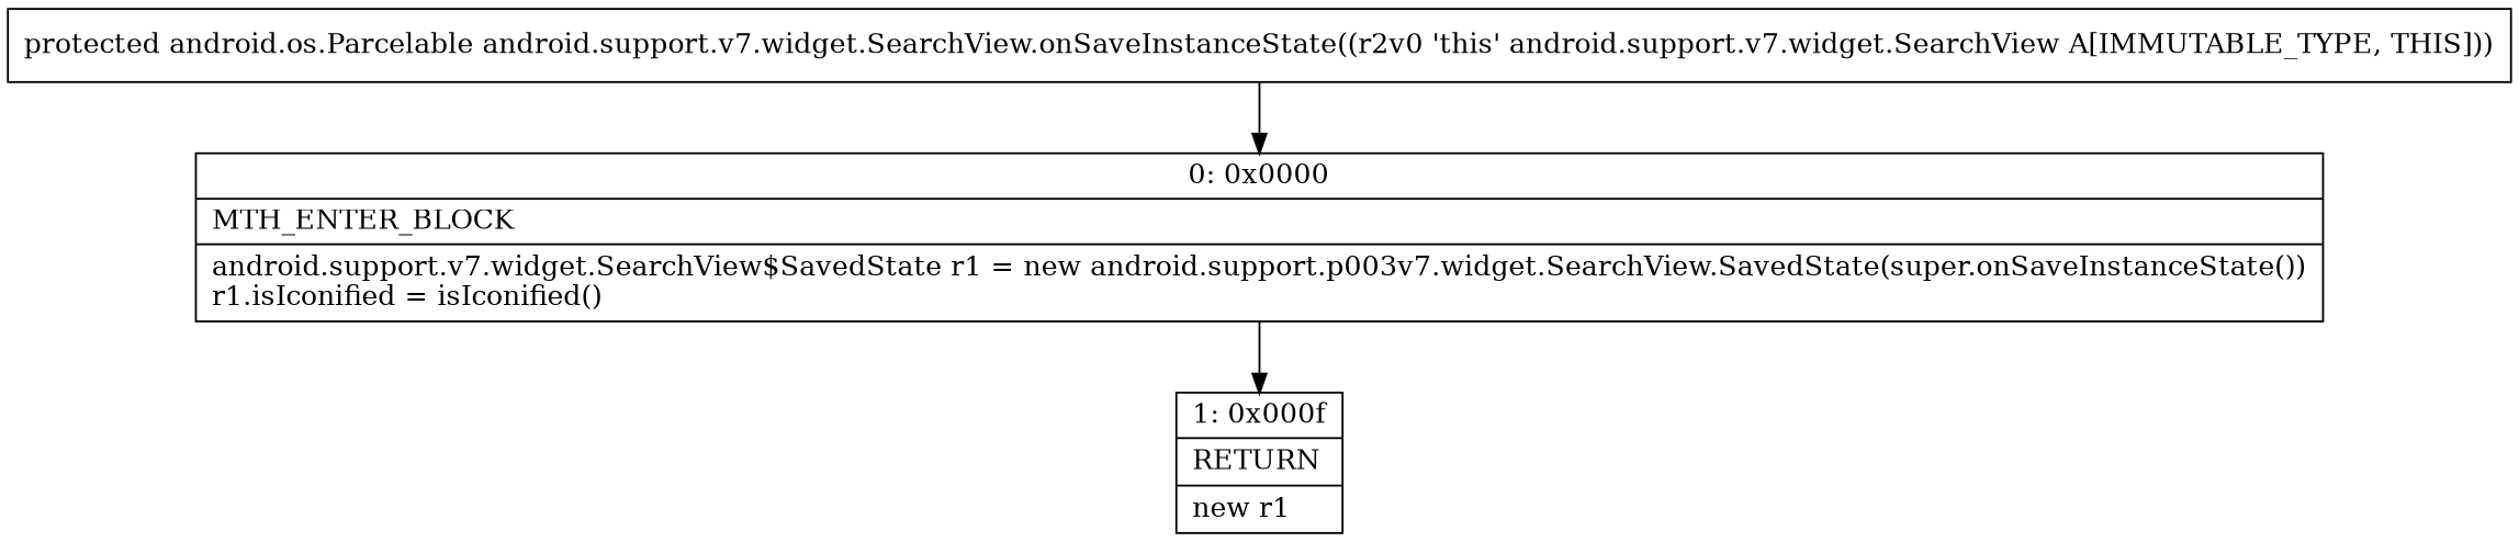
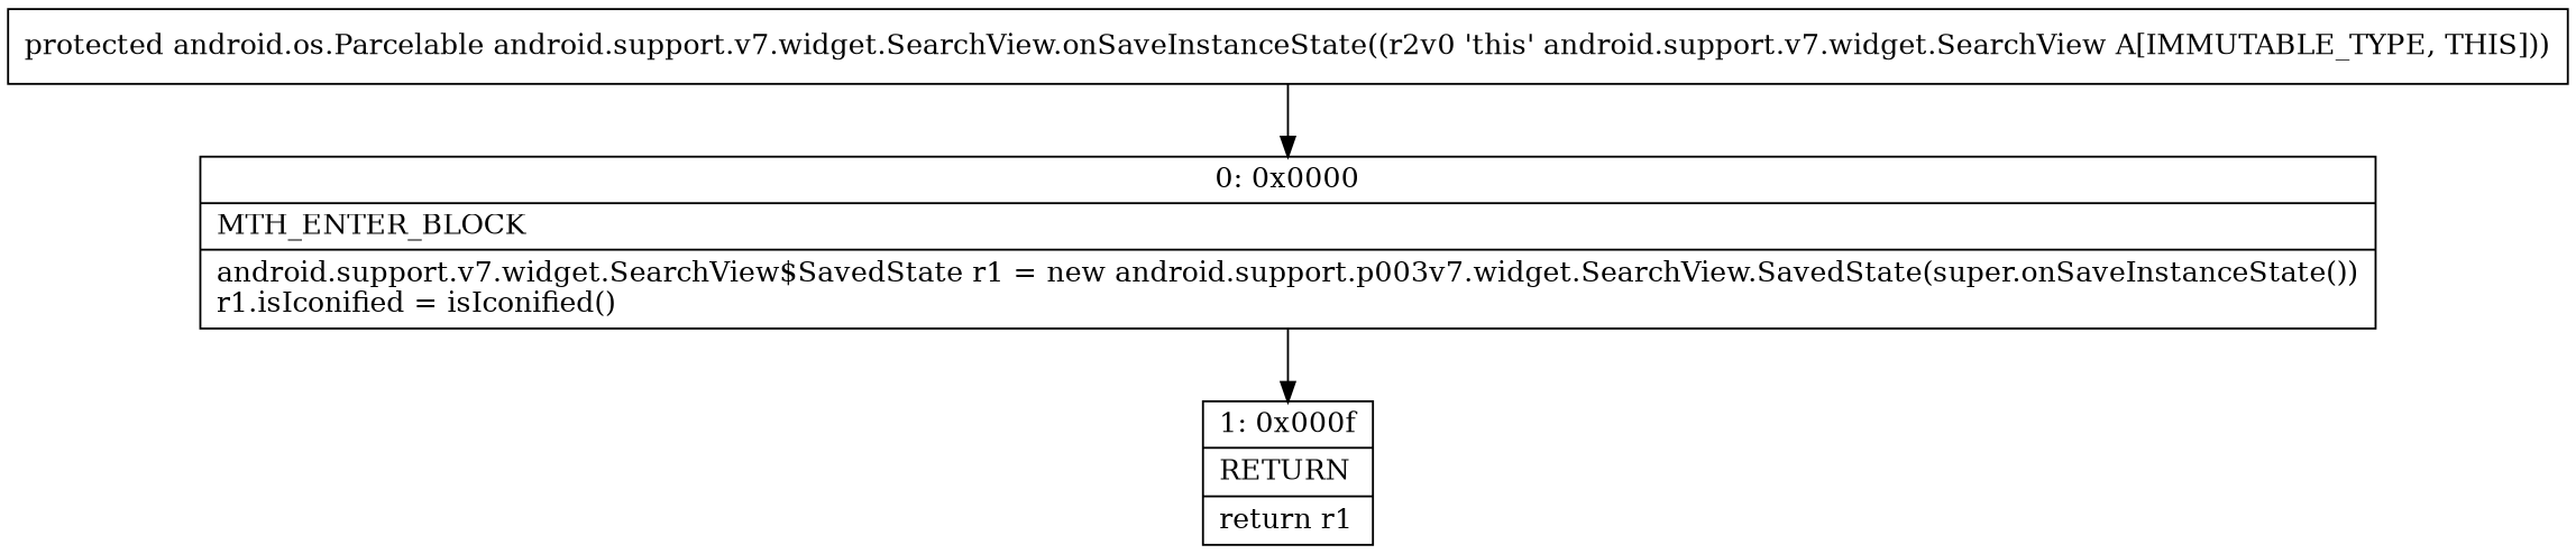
  digraph {
    node [shape=record]
    n1 [label="{0\:\ 0x0000|MTH_ENTER_BLOCK\l|android.support.v7.widget.SearchView$SavedState r1 = new android.support.p003v7.widget.SearchView.SavedState(super.onSaveInstanceState())\lr1.isIconified = isIconified()\l}"]
-   n2 [label="{1\:\ 0x000f|RETURN\l|new r1\l}"]
+   n2 [label="{1\:\ 0x000f|RETURN\l|return r1\l}"]
    n3 [label="{protected android.os.Parcelable android.support.v7.widget.SearchView.onSaveInstanceState((r2v0 'this' android.support.v7.widget.SearchView A[IMMUTABLE_TYPE, THIS])) }"]
    n1 -> n2
    n3 -> n1
  }
